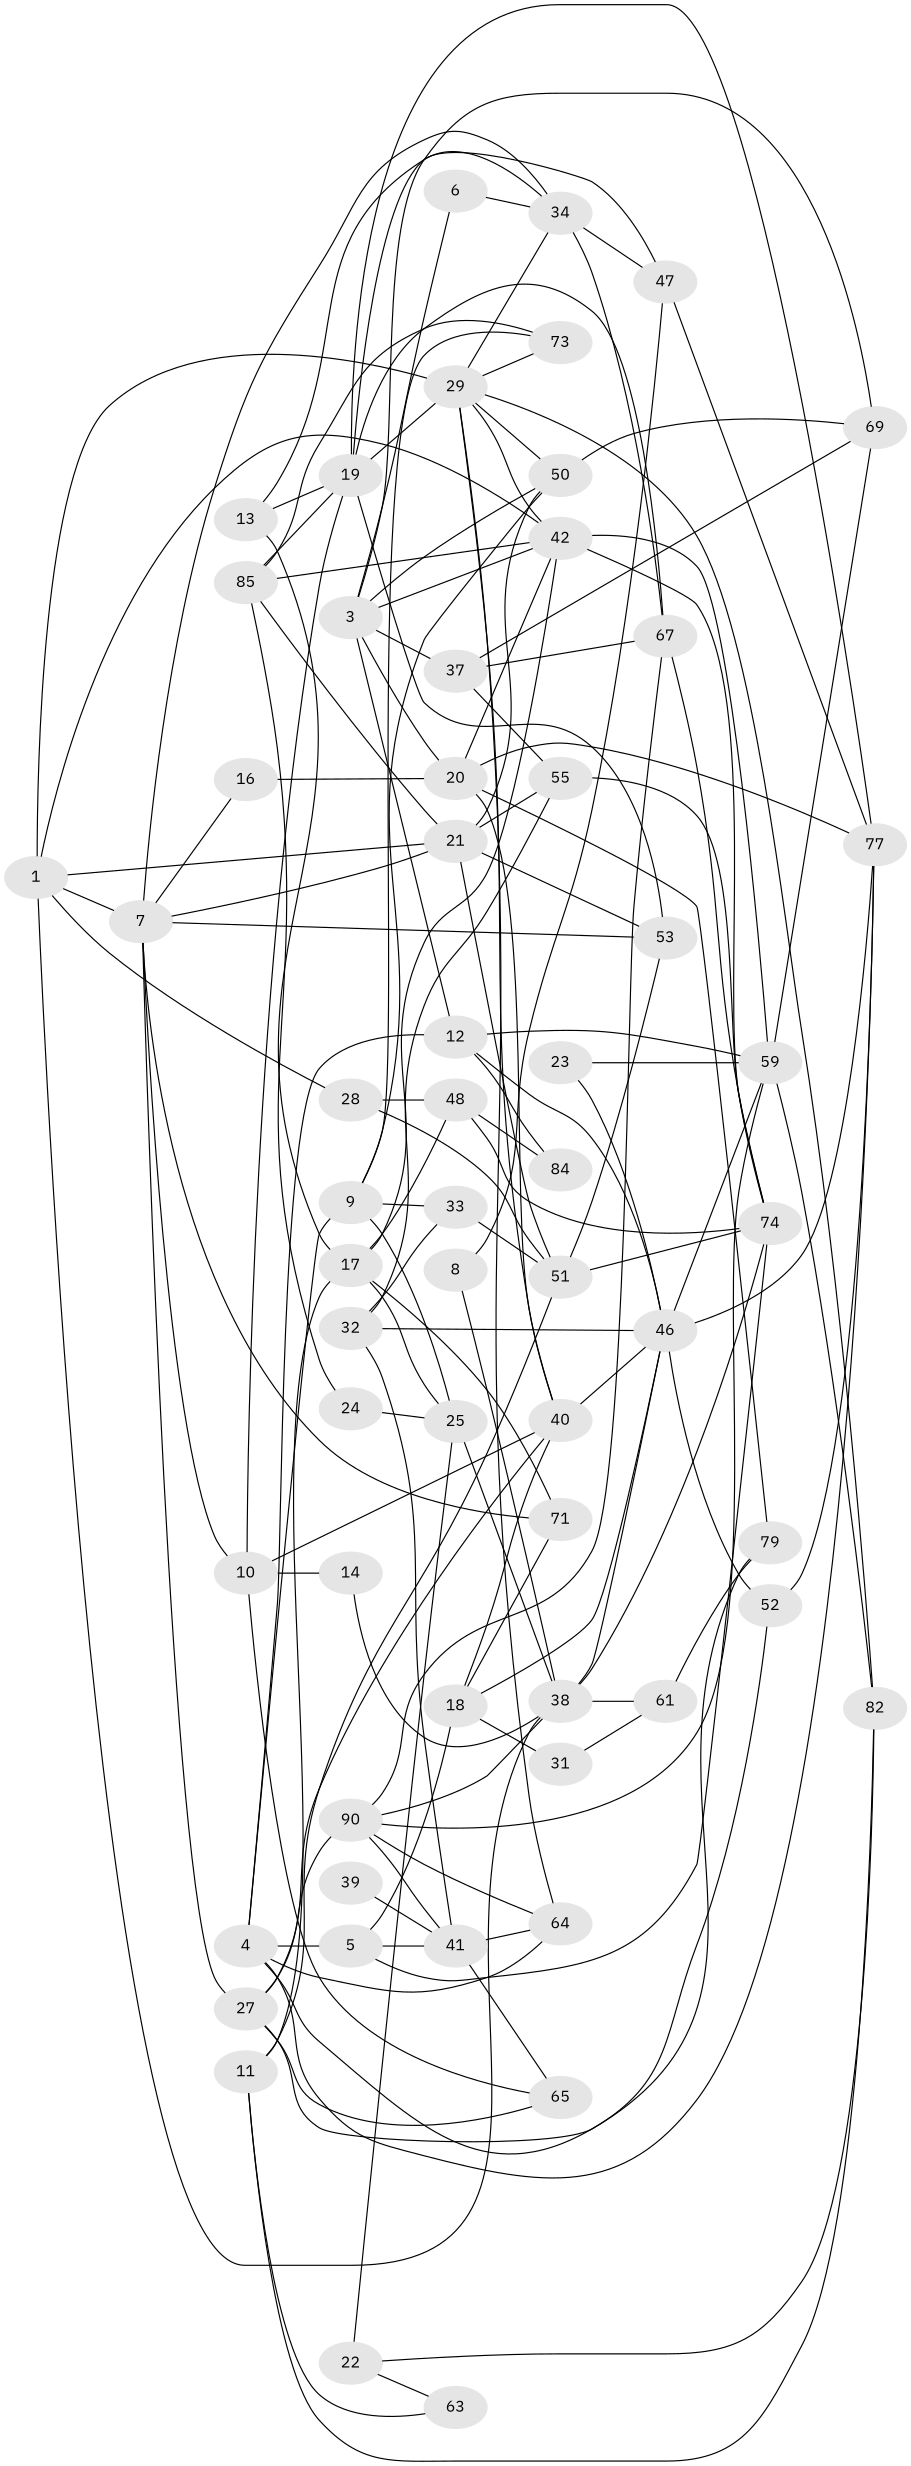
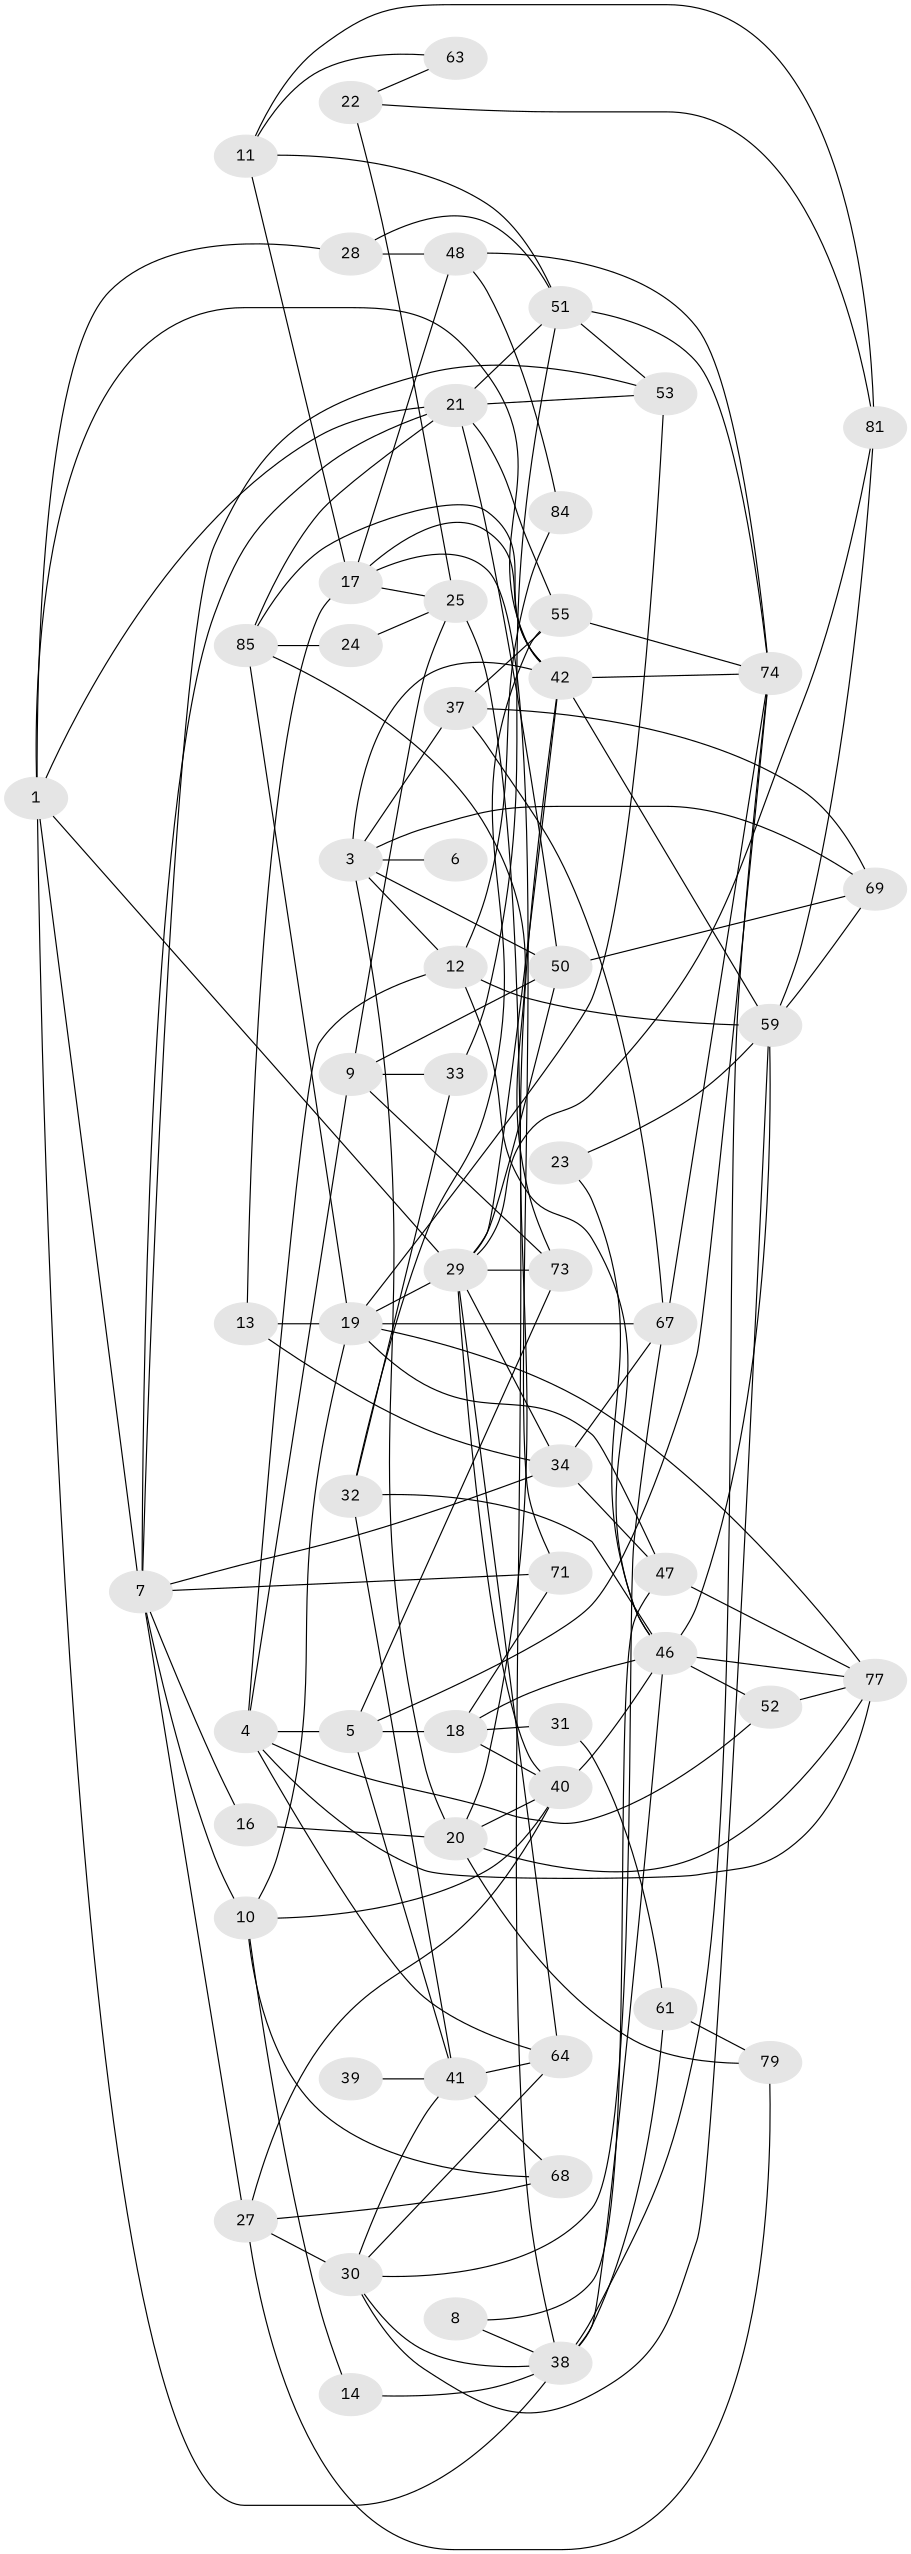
  graph {
    fontname="IBM Plex Sans"
    rankdir=LR
    node [color=gray90 fontname="IBM Plex Sans" style=filled]
    edge [fontname="IBM Plex Sans"]
    7 [super="+80"]
    21 [super="+56"]
    34 [super="+54"]
    10
    16
    27 [super="+76"]
    53 [super="+62"]
    71
    1
    28
    29 [super="+36"]
    38 [super="+57"]
    42 [super="+87"]
    50
    51
    55
    48
    64
    73
    40 [super="+43"]
-   82
+   82 [label=81]
    74 [super="+85"]
    46 [super="+65"]
    61
    59 [super="+70"]
    9 [super="+83"]
    25 [super="+81"]
    33 [super="+89"]
    37 [super="+72"]
    69
    67
    3 [super="+58"]
    6
    12 [super="+44"]
    20 [super="+86"]
    84
    77
    79
    5 [super="+75"]
    18 [super="+49"]
    41 [super="+60"]
    4
    52
    31
-   68 [label=65]
+   68
    47
    14
    19 [super="+88"]
-   30 [super="+78" label=90]
+   30 [super="+78"]
    8
    11 [super="+66"]
    17 [super="+26"]
    63
    13
    n55 [label=85 super="+35"]
    24
    39
    22
    23
    32
    7 -- 21
    7 -- 34
    7 -- 10
    7 -- 16
    7 -- 27
    7 -- 53
    7 -- 71
    21 -- 53
    21 -- 50
    21 -- 51 [weight=2]
    21 -- 55
    34 -- 67
    34 -- 47
    10 -- 40
    10 -- 68
    10 -- 14
    10 -- 19
    16 -- 20
    27 -- 40
    27 -- 79
    27 -- 68
    27 -- 30
    1 -- 7
    1 -- 21
    1 -- 28
    1 -- 29
    1 -- 38
    1 -- 42
    28 -- 51
    28 -- 48
    29 -- 34
    29 -- 42
    29 -- 50
    29 -- 64
    29 -- 73
    29 -- 40
    29 -- 82
    38 -- 74
    38 -- 46
    38 -- 61
    42 -- 74
    42 -- 59
    50 -- 69
    51 -- 53
    51 -- 74
    55 -- 74
    48 -- 74
    48 -- 84
    40 -- 46
    46 -- 59
    46 -- 77
    46 -- 52
    61 -- 79
    59 -- 82
    59 -- 69
    9 -- 50
    9 -- 73
    9 -- 25
    9 -- 33
    25 -- 38
    33 -- 51
    37 -- 55
    37 -- 69
    37 -- 67
    67 -- 74
    3 -- 42
    3 -- 50
    3 -- 37
    3 -- 69
    3 -- 6
    3 -- 12
    3 -- 20
-   6 -- 34
    12 -- 46
    12 -- 59
    12 -- 84
    20 -- 42
    20 -- 40
    20 -- 77
    20 -- 79
+   5 -- 73
    5 -- 74
    5 -- 18
    5 -- 41
    18 -- 71
    18 -- 40
    18 -- 46
    18 -- 31
    41 -- 64
    41 -- 68
    4 -- 64
    4 -- 9
    4 -- 12
    4 -- 77
    4 -- 5 [weight=2]
    4 -- 52
    52 -- 77
    31 -- 61
    47 -- 77
    14 -- 38
    19 -- 53
    19 -- 29
    19 -- 67
    19 -- 77
    19 -- 47
    30 -- 38
    30 -- 64
    30 -- 59
    30 -- 67
    30 -- 41
    8 -- 38
    8 -- 47
    11 -- 51
    11 -- 82
    11 -- 17 [weight=2]
    11 -- 63
    17 -- 71
    17 -- 42
    17 -- 48
    17 -- 25
    13 -- 34
    13 -- 19
    13 -- 17
    n55 -- 21
    n55 -- 42
    n55 -- 73
    n55 -- 19
    n55 -- 24
    24 -- 25
    39 -- 41
    22 -- 82
    22 -- 25
    22 -- 63
    23 -- 46
    23 -- 59
    32 -- 55
    32 -- 46
    32 -- 33
    32 -- 41
  }
